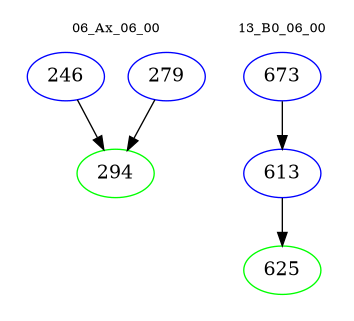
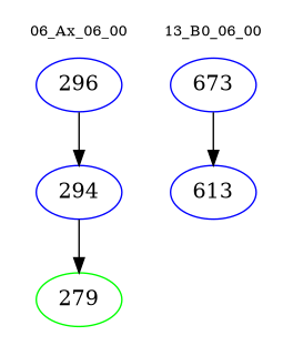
  digraph {
    node [color=blue]
    edge [color=black]
-   n1 [color=green label=294]
-   n2 [label=279]
-   n3 [label=246]
+   n1 [label=294]
+   n2 [color=green label=279]
+   n3 [label=296]
    n4 [label=613]
    n5 [label=673]
-   n6 [color=green label=625]
    subgraph cluster_1 {
      color=white
      fontsize=10
      label="06_Ax_06_00"
      n1
      n2
      n3
    }
    subgraph cluster_2 {
      color=white
      fontsize=10
      label="13_B0_06_00"
      n4
      n5
-     n6
    }
-   n2 -> n1
+   n1 -> n2
    n3 -> n1
-   n4 -> n6
    n5 -> n4
  }
